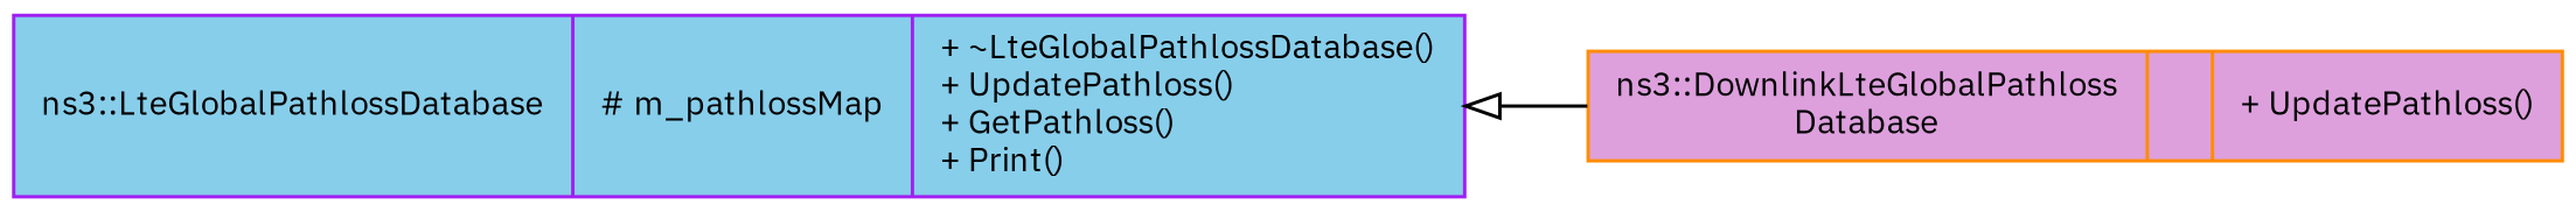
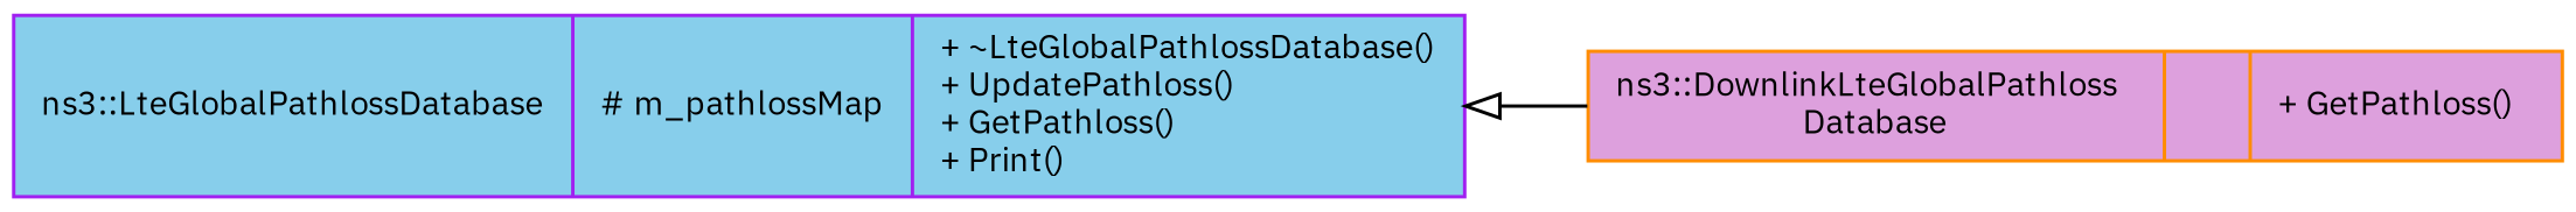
  digraph {
    rankdir=LR
    fontname="IBM Plex Sans"
    node [fontname="IBM Plex Sans" fontsize=10 shape=record style=filled]
-   n1 [color=darkorange fillcolor=plum fontcolor=black height=0.2 label="{ns3::DownlinkLteGlobalPathloss\lDatabase\n||+ UpdatePathloss()\l}" width=0.4]
+   n1 [color=darkorange fillcolor=plum fontcolor=black height=0.2 label="{ns3::DownlinkLteGlobalPathloss\lDatabase\n||+ GetPathloss()\l}" width=0.4]
    n2 [color=purple fillcolor=skyblue height=0.2 label="{ns3::LteGlobalPathlossDatabase\n|# m_pathlossMap\l|+ ~LteGlobalPathlossDatabase()\l+ UpdatePathloss()\l+ GetPathloss()\l+ Print()\l}" width=0.4]
    n2 -> n1 [arrowtail=onormal color=black dir=back fontname="IBM Plex Sans" fontsize=10 labelfontname=Helvetica labelfontsize=10 style=solid]
  }
